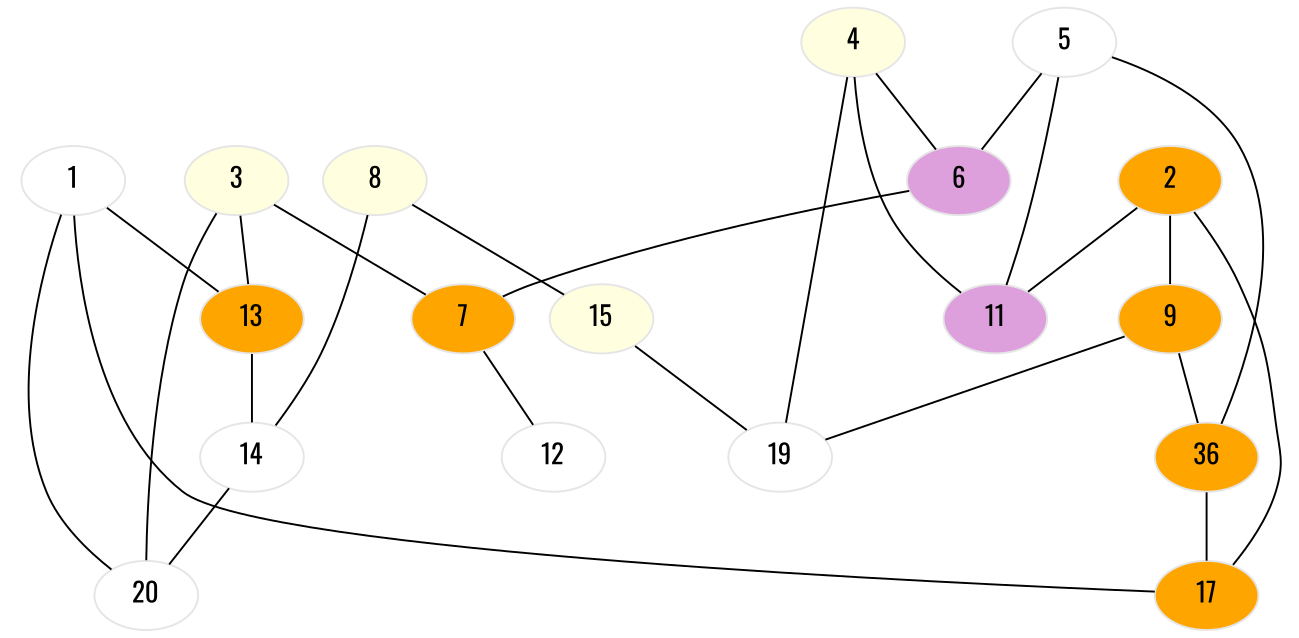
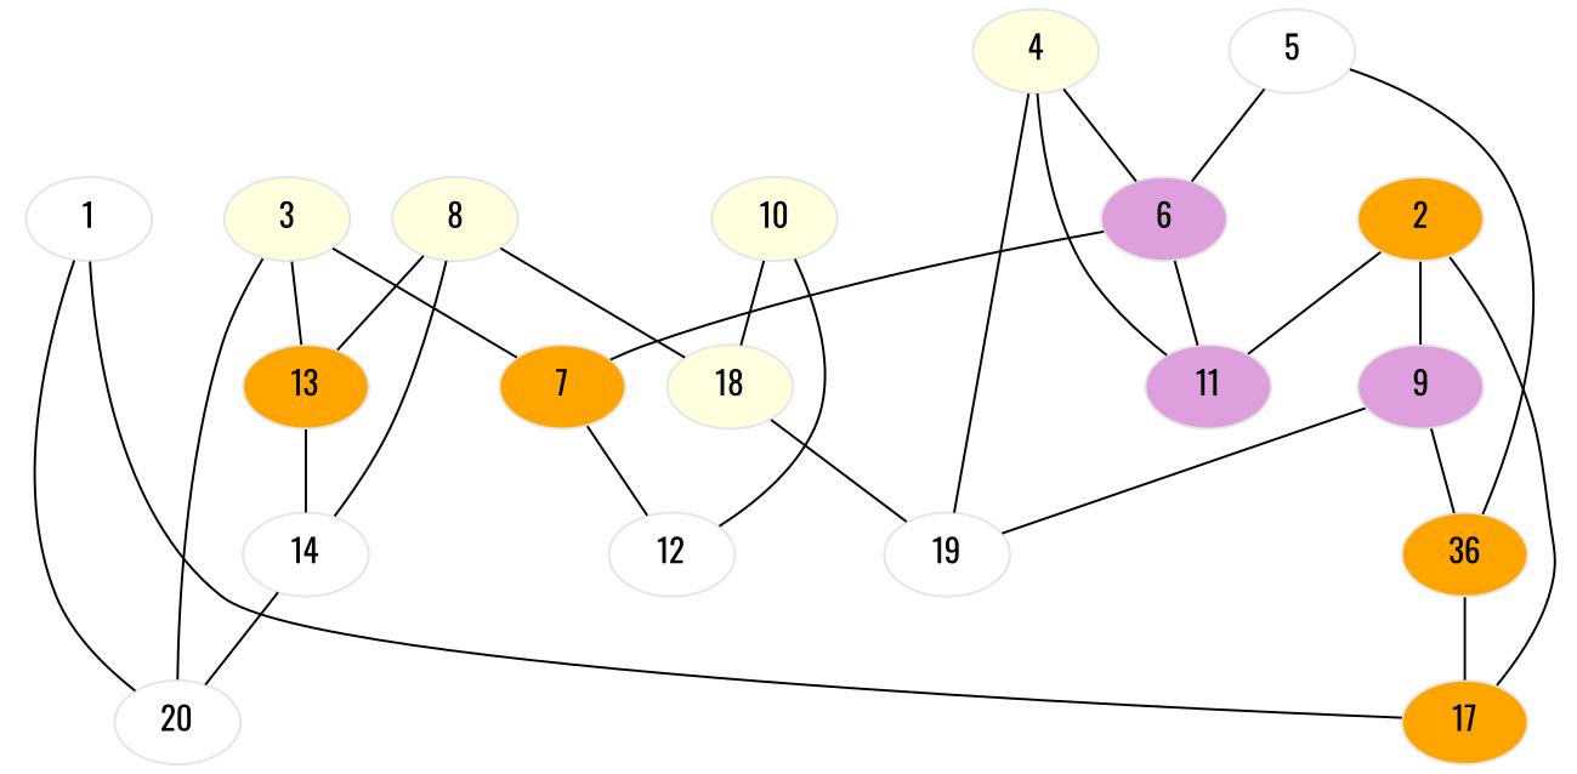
  graph {
    fontname=Oswald
    node [color=gray90 fillcolor=white fontname=Oswald style=filled]
    edge [fontname=Oswald]
    17 [fillcolor=orange]
    1
    20
    2 [fillcolor=orange]
-   9 [fillcolor=orange]
+   9 [fillcolor=plum]
    11 [fillcolor=plum]
    19
    n8 [fillcolor=orange label=36]
    3 [fillcolor=lightyellow]
    7 [fillcolor=orange]
    13 [fillcolor=orange]
    12
    14
    4 [fillcolor=lightyellow]
    6 [fillcolor=plum]
    5
    8 [fillcolor=lightyellow]
-   15 [fillcolor=lightyellow]
+   15 [fillcolor=lightyellow label=18]
+   10 [fillcolor=lightyellow]
    1 -- 17
    1 -- 20
    2 -- 17
    2 -- 9
    2 -- 11
    9 -- 19
    9 -- n8
    n8 -- 17
    3 -- 20
    3 -- 7
    3 -- 13
    7 -- 12
    13 -- 14
    14 -- 20
    4 -- 11
    4 -- 19
    4 -- 6
    6 -- 7
-   5 -- 11
+   6 -- 11
    5 -- n8
    5 -- 6
-   1 -- 13
+   8 -- 13
    8 -- 14
    8 -- 15
    15 -- 19
+   10 -- 12
+   10 -- 15
  }
